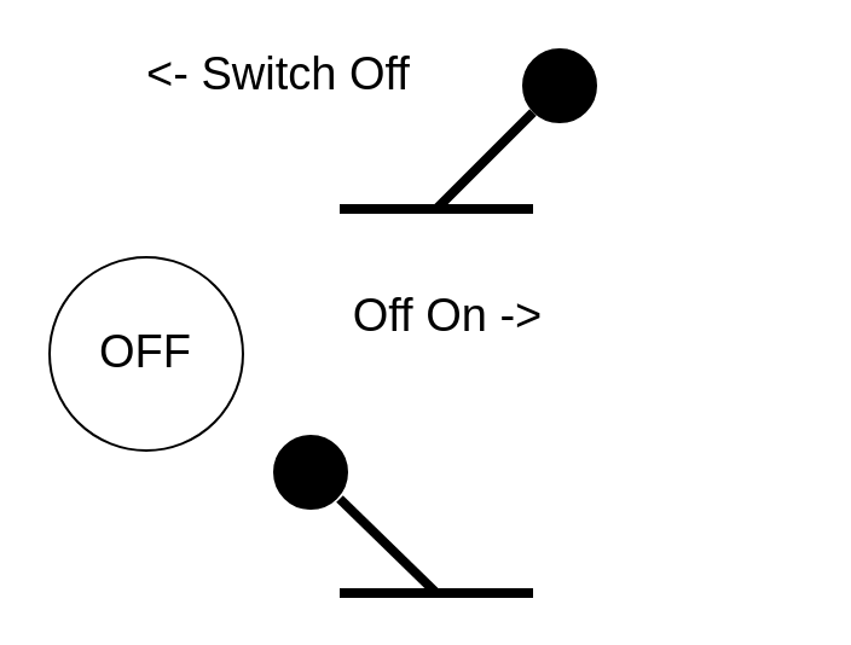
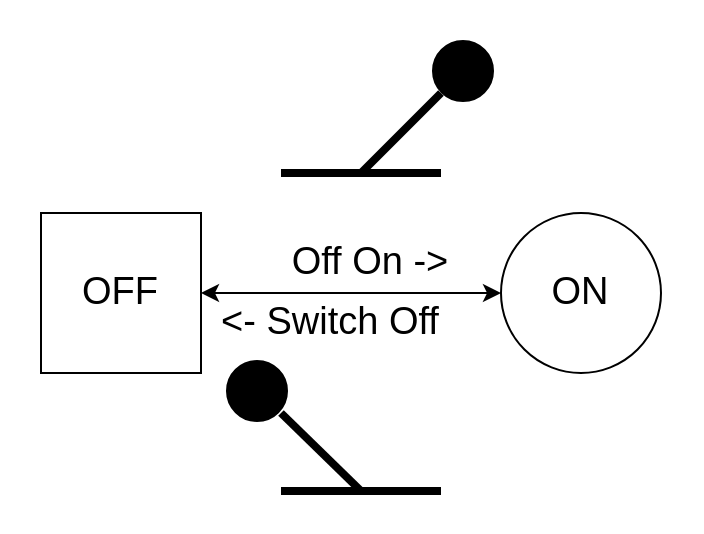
  <mxCell id="0" />
  <mxCell id="1" parent="0" />
- <mxCell id="2" value="&lt;font style=&quot;font-size: 19px;&quot;&gt;OFF&lt;/font&gt;" style="ellipse;whiteSpace=wrap;html=1;aspect=fixed;fillColor=none;" vertex="1" parent="1"><mxGeometry x="20" y="106" width="80" height="80" as="geometry" /></mxCell>
+ <mxCell id="2" value="&lt;font style=&quot;font-size: 19px;&quot;&gt;OFF&lt;/font&gt;" style="whiteSpace=wrap;html=1;aspect=fixed;fillColor=none;rounded=0;" vertex="1" parent="1"><mxGeometry x="20" y="106" width="80" height="80" as="geometry" /></mxCell>
+ <mxCell id="3" value="&lt;span style=&quot;font-size: 19px;&quot;&gt;ON&lt;/span&gt;" style="ellipse;whiteSpace=wrap;html=1;aspect=fixed;fillColor=none;" vertex="1" parent="1"><mxGeometry x="250" y="106" width="80" height="80" as="geometry" /></mxCell>
+ <mxCell id="4" value="" style="endArrow=classic;startArrow=classic;html=1;fontSize=19;exitX=1;exitY=0.5;exitDx=0;exitDy=0;entryX=0;entryY=0.5;entryDx=0;entryDy=0;" edge="1" parent="1" source="2" target="3"><mxGeometry width="50" height="50" relative="1" as="geometry"><mxPoint x="140" y="156" as="sourcePoint" /><mxPoint x="190" y="106" as="targetPoint" /></mxGeometry></mxCell>
  <mxCell id="5" value="Off On -&amp;gt;" style="text;html=1;strokeColor=none;fillColor=none;align=center;verticalAlign=middle;whiteSpace=wrap;rounded=0;fontSize=19;" vertex="1" parent="1"><mxGeometry x="120" y="116" width="130" height="30" as="geometry" /></mxCell>
- <mxCell id="6" value="&amp;lt;- Switch Off" style="text;html=1;strokeColor=none;fillColor=none;align=center;verticalAlign=middle;whiteSpace=wrap;rounded=0;fontSize=19;" vertex="1" parent="1"><mxGeometry x="50" y="16" width="130" height="30" as="geometry" /></mxCell>
+ <mxCell id="6" value="&amp;lt;- Switch Off" style="text;html=1;strokeColor=none;fillColor=none;align=center;verticalAlign=middle;whiteSpace=wrap;rounded=0;fontSize=19;" vertex="1" parent="1"><mxGeometry x="100" y="146" width="130" height="30" as="geometry" /></mxCell>
  <mxCell id="7" value="" style="endArrow=none;html=1;fontSize=19;strokeWidth=4;" edge="1" parent="1"><mxGeometry width="50" height="50" relative="1" as="geometry"><mxPoint x="140" y="86" as="sourcePoint" /><mxPoint x="220" y="86" as="targetPoint" /></mxGeometry></mxCell>
  <mxCell id="8" value="" style="endArrow=none;html=1;fontSize=19;strokeWidth=4;" edge="1" parent="1"><mxGeometry width="50" height="50" relative="1" as="geometry"><mxPoint x="220" y="46" as="sourcePoint" /><mxPoint x="180" y="86" as="targetPoint" /></mxGeometry></mxCell>
  <mxCell id="9" value="" style="ellipse;whiteSpace=wrap;html=1;aspect=fixed;fontSize=19;fillColor=#000000;" vertex="1" parent="1"><mxGeometry x="216" y="20" width="30" height="30" as="geometry" /></mxCell>
  <mxCell id="10" value="" style="endArrow=none;html=1;fontSize=19;strokeWidth=4;" edge="1" parent="1"><mxGeometry width="50" height="50" relative="1" as="geometry"><mxPoint x="140" y="245" as="sourcePoint" /><mxPoint x="220" y="245" as="targetPoint" /></mxGeometry></mxCell>
  <mxCell id="11" value="" style="endArrow=none;html=1;fontSize=19;strokeWidth=4;" edge="1" parent="1"><mxGeometry width="50" height="50" relative="1" as="geometry"><mxPoint x="140" y="206" as="sourcePoint" /><mxPoint x="180" y="245" as="targetPoint" /></mxGeometry></mxCell>
  <mxCell id="12" value="" style="ellipse;whiteSpace=wrap;html=1;aspect=fixed;fontSize=19;fillColor=#000000;" vertex="1" parent="1"><mxGeometry x="113" y="180" width="30" height="30" as="geometry" /></mxCell>
